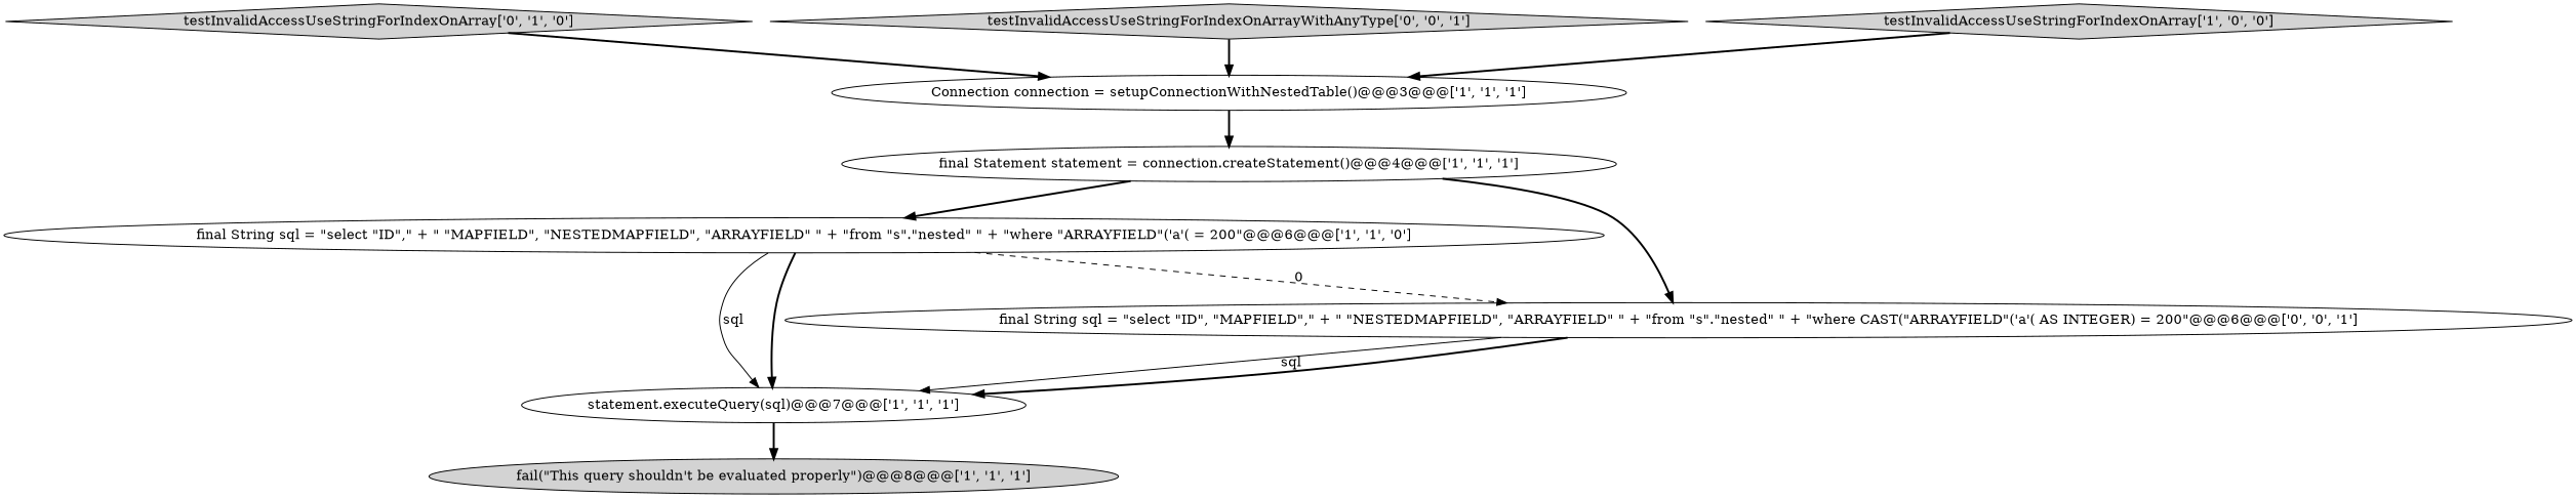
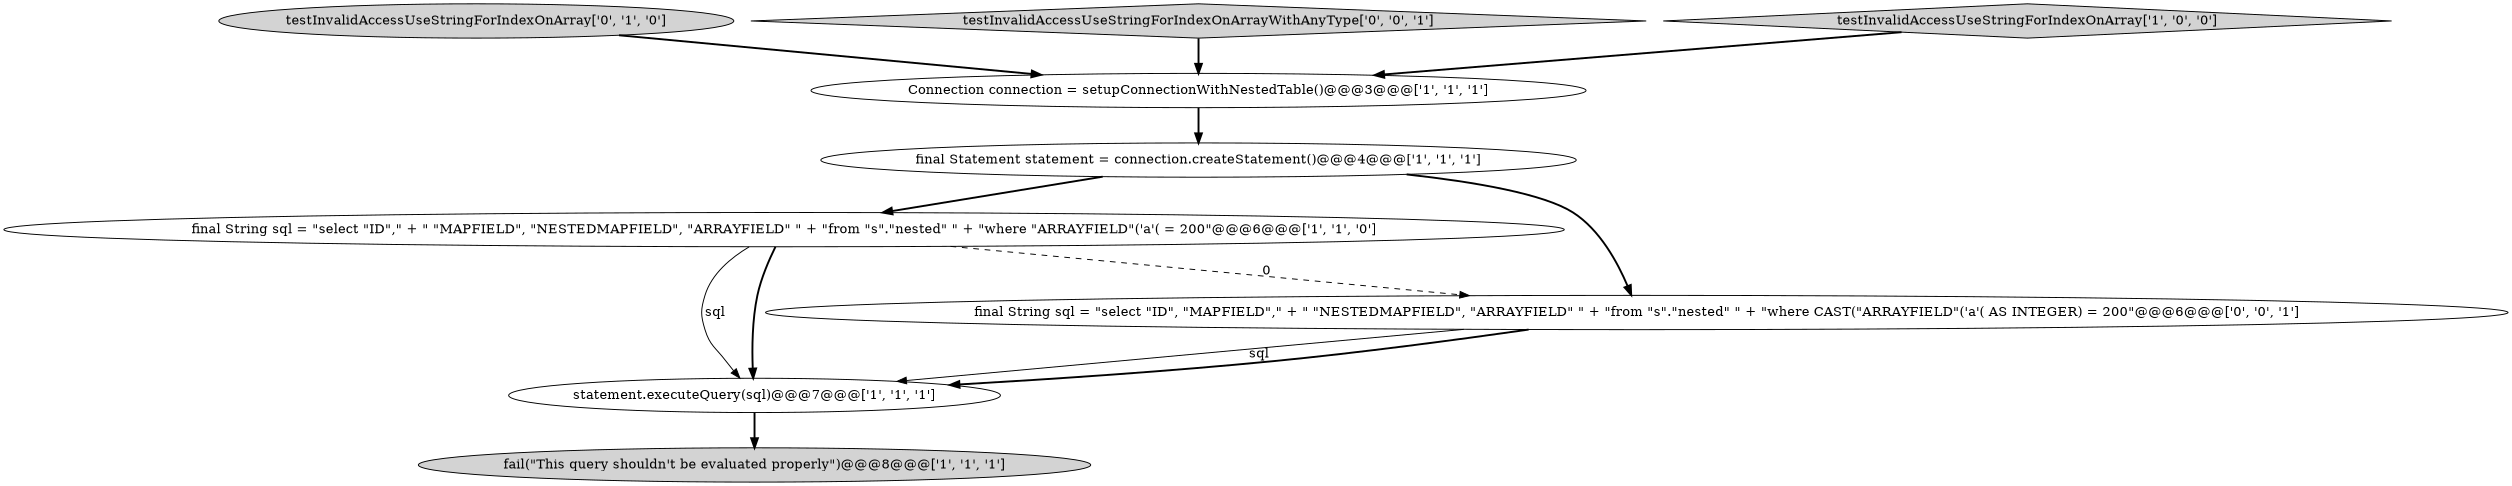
  digraph {
    node [fillcolor=white shape=ellipse style=filled]
    edge [style=bold]
    n1 [label="statement.executeQuery(sql)@@@7@@@['1', '1', '1']"]
    n2 [fillcolor=lightgray label="fail(\"This query shouldn't be evaluated properly\")@@@8@@@['1', '1', '1']"]
    n3 [label="final String sql = \"select \"ID\",\" + \" \"MAPFIELD\", \"NESTEDMAPFIELD\", \"ARRAYFIELD\" \" + \"from \"s\".\"nested\" \" + \"where \"ARRAYFIELD\"('a'( = 200\"@@@6@@@['1', '1', '0']"]
    n4 [label="final String sql = \"select \"ID\", \"MAPFIELD\",\" + \" \"NESTEDMAPFIELD\", \"ARRAYFIELD\" \" + \"from \"s\".\"nested\" \" + \"where CAST(\"ARRAYFIELD\"('a'( AS INTEGER) = 200\"@@@6@@@['0', '0', '1']"]
    n5 [label="final Statement statement = connection.createStatement()@@@4@@@['1', '1', '1']"]
-   n6 [fillcolor=lightgray label="testInvalidAccessUseStringForIndexOnArray['0', '1', '0']" shape=diamond]
+   n6 [fillcolor=lightgray label="testInvalidAccessUseStringForIndexOnArray['0', '1', '0']"]
    n7 [label="Connection connection = setupConnectionWithNestedTable()@@@3@@@['1', '1', '1']"]
    n8 [fillcolor=lightgray label="testInvalidAccessUseStringForIndexOnArrayWithAnyType['0', '0', '1']" shape=diamond]
    n9 [fillcolor=lightgray label="testInvalidAccessUseStringForIndexOnArray['1', '0', '0']" shape=diamond]
    n1 -> n2
    n3 -> n1 [label=sql style=solid]
    n3 -> n1
    n3 -> n4 [label=0 style=dashed]
    n4 -> n1 [label=sql style=solid]
    n4 -> n1
    n5 -> n3
    n5 -> n4
    n6 -> n7
    n7 -> n5
    n8 -> n7
    n9 -> n7
  }
